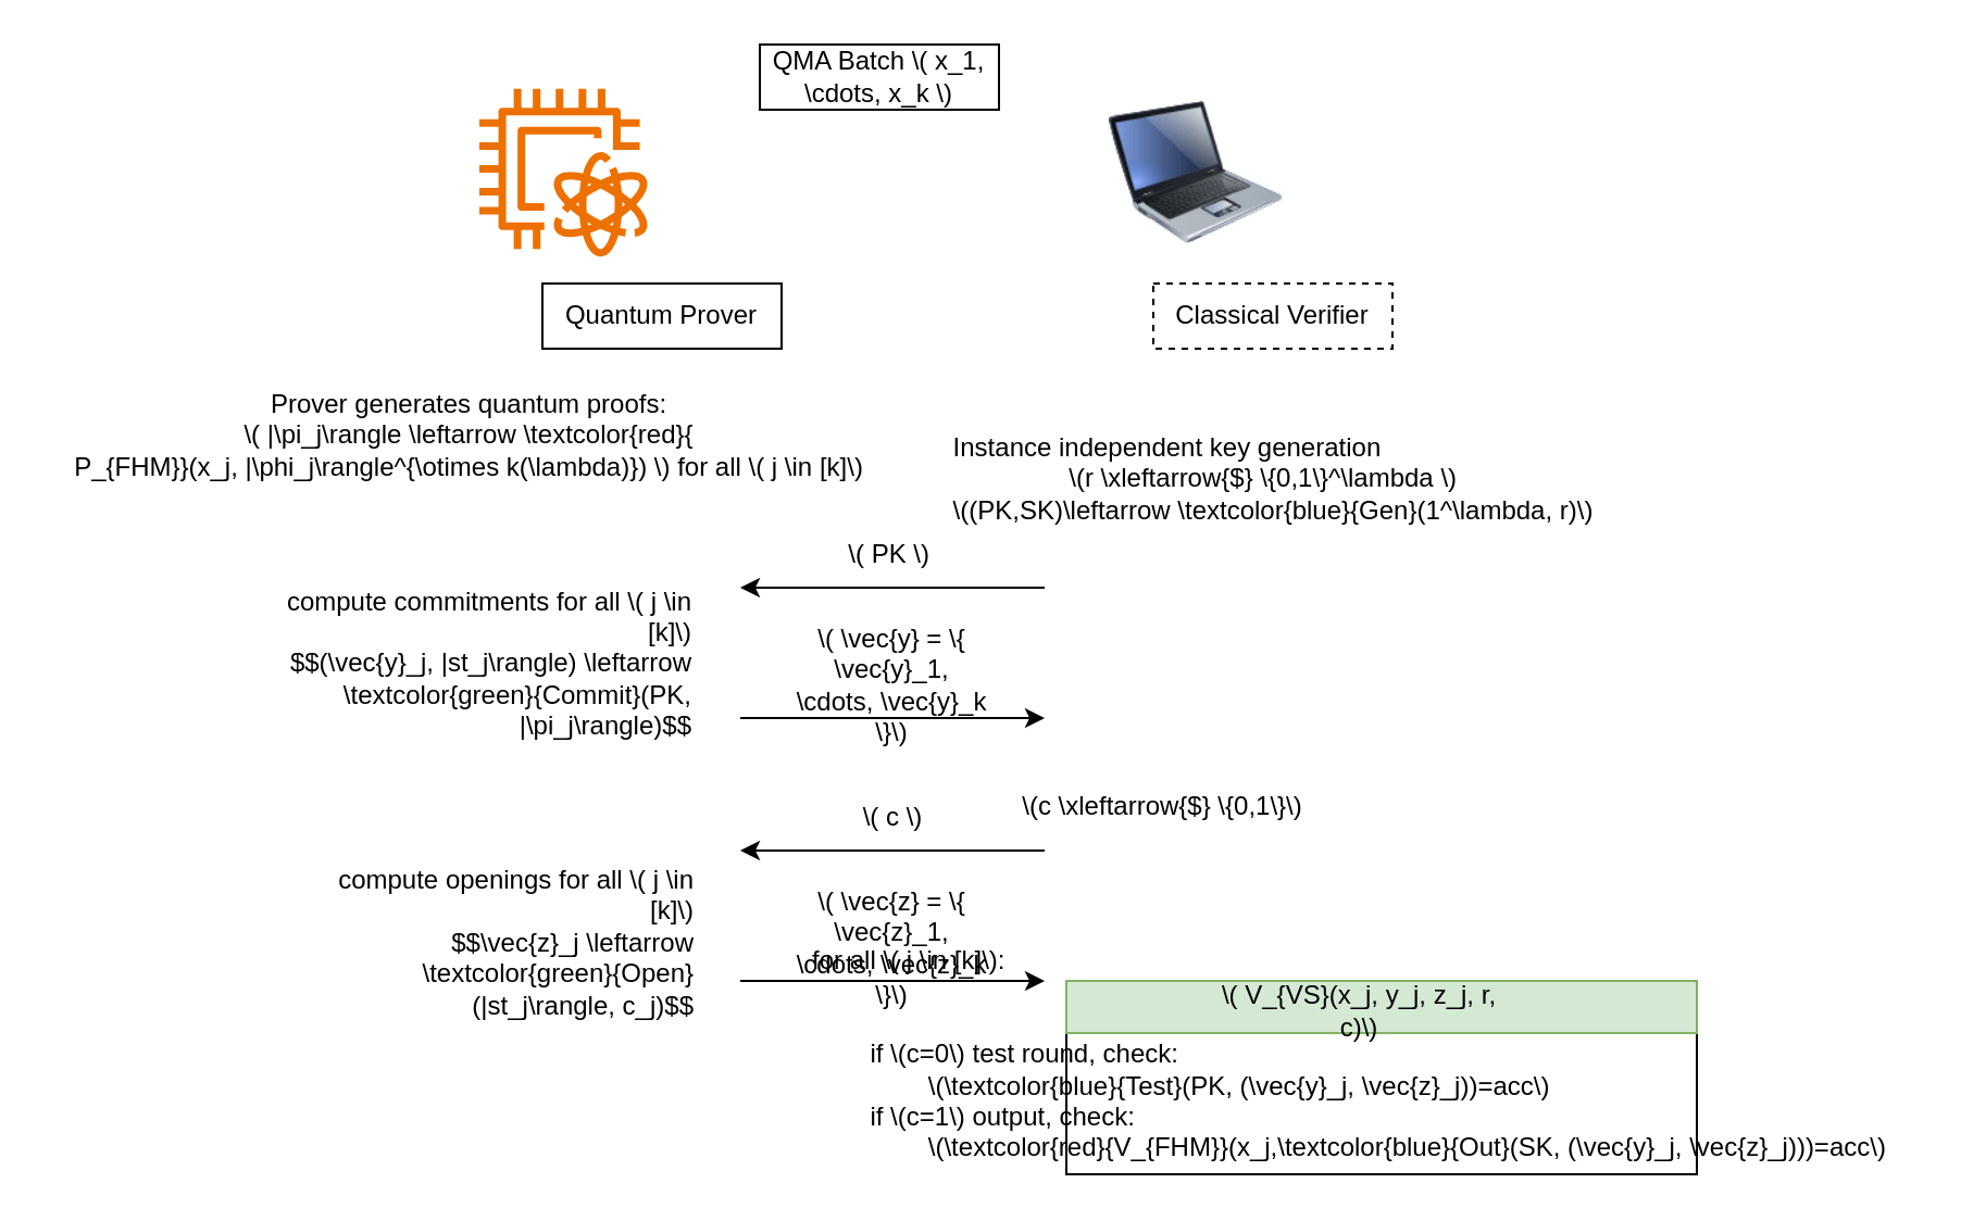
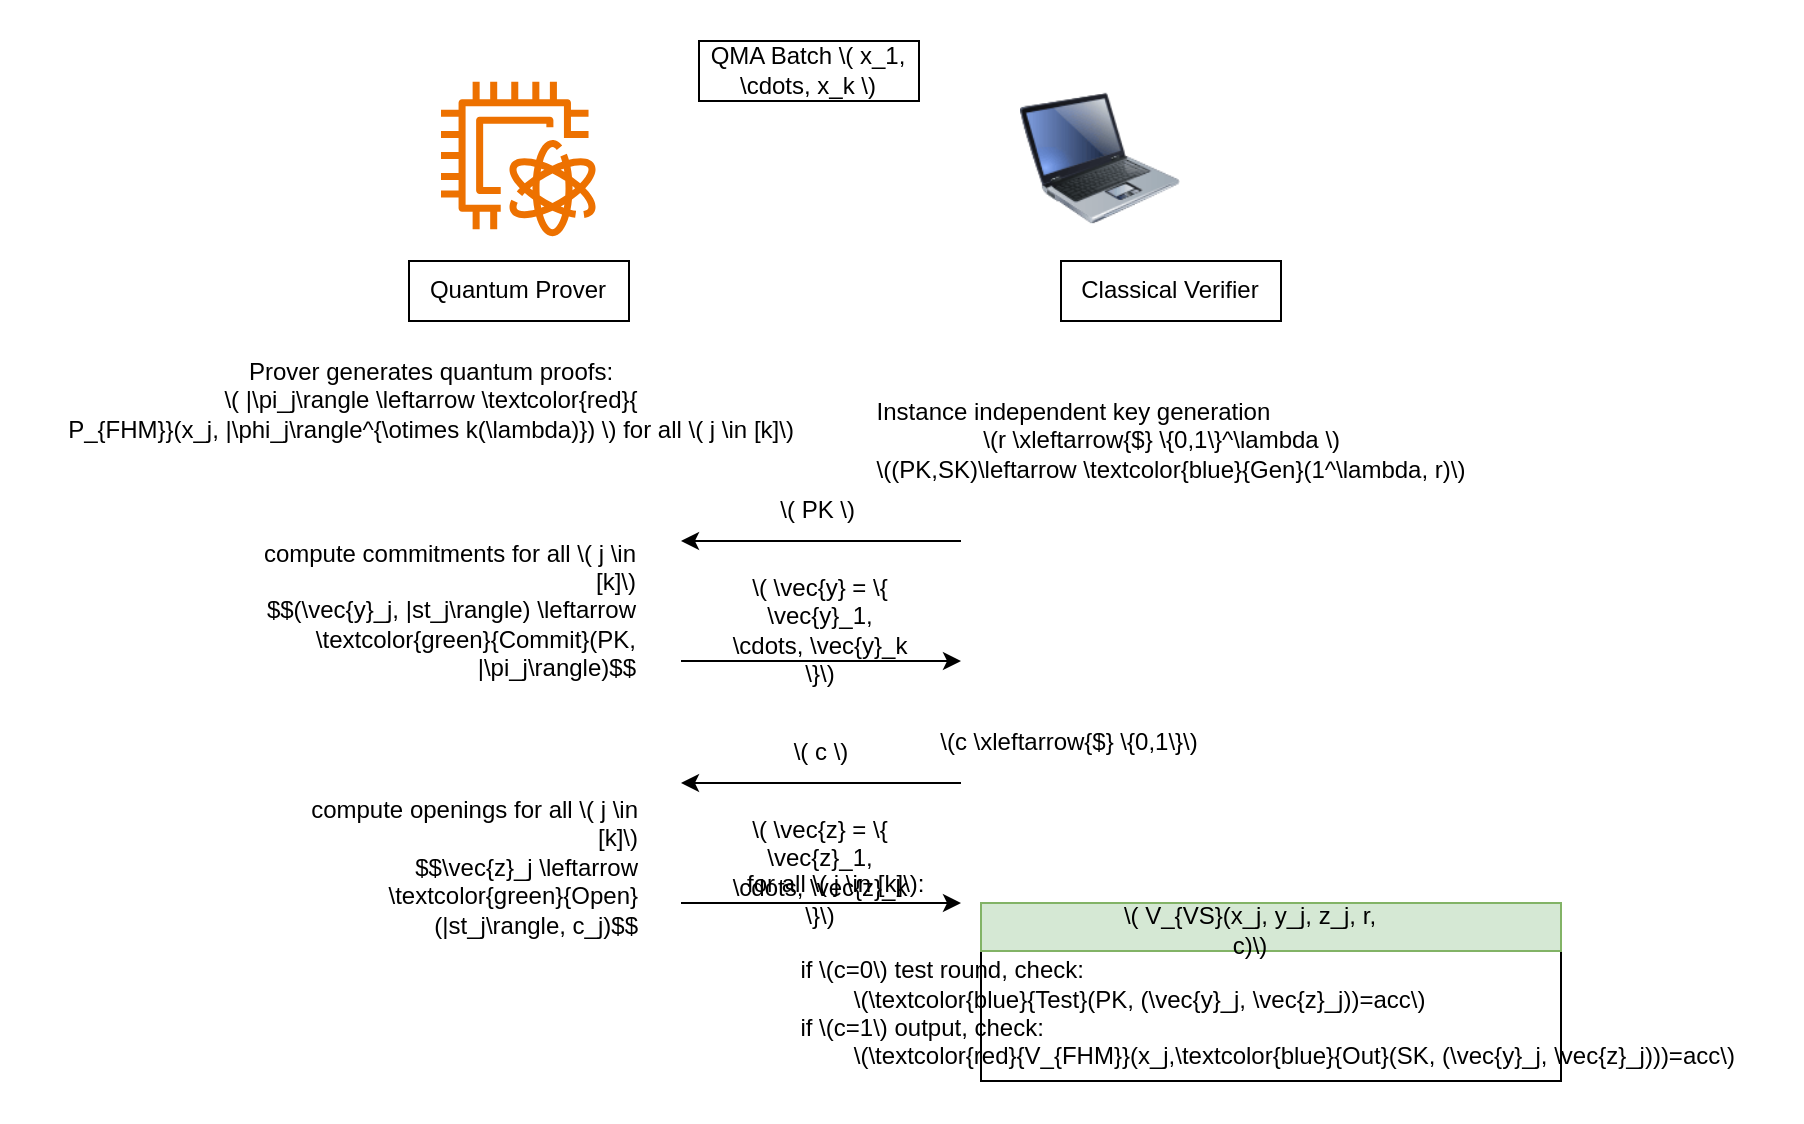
  <mxCell id="0" />
  <mxCell id="1" parent="0" />
  <mxCell id="2" value="" style="rounded=0;whiteSpace=wrap;html=1;" vertex="1" parent="1"><mxGeometry x="490" y="451" width="290" height="89" as="geometry" /></mxCell>
  <mxCell id="3" value="" style="shape=image;verticalLabelPosition=bottom;labelBackgroundColor=default;verticalAlign=top;aspect=fixed;imageAspect=0;image=https://i.etsystatic.com/19934258/r/il/329e2e/1883115379/il_570xN.1883115379_aqot.jpg;" vertex="1" parent="1"><mxGeometry x="580" y="30" width="80" height="80" as="geometry" /></mxCell>
- <mxCell id="4" value="Classical Verifier" style="rounded=0;whiteSpace=wrap;html=1;dashed=1;" vertex="1" parent="1"><mxGeometry x="530" y="130" width="110" height="30" as="geometry" /></mxCell>
+ <mxCell id="4" value="Classical Verifier" style="rounded=0;whiteSpace=wrap;html=1;" vertex="1" parent="1"><mxGeometry x="530" y="130" width="110" height="30" as="geometry" /></mxCell>
  <mxCell id="5" value="" style="image;html=1;image=img/lib/clip_art/computers/Laptop_128x128.png" vertex="1" parent="1"><mxGeometry x="510" y="39" width="80" height="80" as="geometry" /></mxCell>
  <mxCell id="6" value="" style="sketch=0;outlineConnect=0;fontColor=#232F3E;gradientColor=none;fillColor=#ED7100;strokeColor=none;dashed=0;verticalLabelPosition=bottom;verticalAlign=top;align=center;html=1;fontSize=12;fontStyle=0;aspect=fixed;pointerEvents=1;shape=mxgraph.aws4.braket_qpu;" vertex="1" parent="1"><mxGeometry x="220" y="40" width="78" height="78" as="geometry" /></mxCell>
- <mxCell id="7" value="Quantum Prover" style="rounded=0;whiteSpace=wrap;html=1;" vertex="1" parent="1"><mxGeometry x="249" y="130" width="110" height="30" as="geometry" /></mxCell>
+ <mxCell id="7" value="Quantum Prover" style="rounded=0;whiteSpace=wrap;html=1;" vertex="1" parent="1"><mxGeometry x="204" y="130" width="110" height="30" as="geometry" /></mxCell>
  <mxCell id="8" value="" style="endArrow=classic;html=1;rounded=0;" edge="1" parent="1"><mxGeometry width="50" height="50" relative="1" as="geometry"><mxPoint x="340" y="330" as="sourcePoint" /><mxPoint x="480" y="330" as="targetPoint" /></mxGeometry></mxCell>
  <mxCell id="9" value="QMA Batch \( x_1, \cdots, x_k \)" style="rounded=0;whiteSpace=wrap;html=1;" vertex="1" parent="1"><mxGeometry x="349" y="20" width="110" height="30" as="geometry" /></mxCell>
  <mxCell id="10" value="Prover generates quantum proofs:&lt;br&gt;\( |\pi_j\rangle \leftarrow&amp;nbsp;\textcolor{red}{&lt;br&gt;P_{FHM}}(x_j, |\phi_j\rangle^{\otimes k(\lambda)}) \) for all \( j \in [k]\)" style="text;html=1;align=center;verticalAlign=middle;resizable=0;points=[];autosize=1;strokeColor=none;fillColor=none;" vertex="1" parent="1"><mxGeometry x="20" y="170" width="390" height="60" as="geometry" /></mxCell>
  <mxCell id="11" value="&lt;div style=&quot;border-color: var(--border-color); text-align: right;&quot;&gt;compute commitments for all \( j \in [k]\)&lt;/div&gt;&lt;div style=&quot;border-color: var(--border-color); text-align: right;&quot;&gt;$$(\vec{y}_j, |st_j\rangle) \leftarrow \textcolor{green}{Commit}(PK, |\pi_j\rangle)$$&lt;/div&gt;" style="text;html=1;strokeColor=none;fillColor=none;align=center;verticalAlign=middle;whiteSpace=wrap;rounded=0;" vertex="1" parent="1"><mxGeometry x="118.5" y="290" width="200" height="30" as="geometry" /></mxCell>
  <mxCell id="12" value="\( \vec{y} = \{ \vec{y}_1, \cdots,&amp;nbsp;\vec{y}_k&lt;br&gt;\}\)" style="text;html=1;strokeColor=none;fillColor=none;align=center;verticalAlign=middle;whiteSpace=wrap;rounded=0;" vertex="1" parent="1"><mxGeometry x="380" y="300" width="60" height="30" as="geometry" /></mxCell>
  <mxCell id="13" value="\(c \xleftarrow{$} \{0,1\}\)" style="text;html=1;align=center;verticalAlign=middle;resizable=0;points=[];autosize=1;strokeColor=none;fillColor=none;" vertex="1" parent="1"><mxGeometry x="459" y="356" width="150" height="30" as="geometry" /></mxCell>
  <mxCell id="14" value="" style="endArrow=classic;html=1;rounded=0;" edge="1" parent="1"><mxGeometry width="50" height="50" relative="1" as="geometry"><mxPoint x="480" y="391" as="sourcePoint" /><mxPoint x="340" y="391" as="targetPoint" /></mxGeometry></mxCell>
  <mxCell id="15" value="\( c \)" style="text;html=1;align=center;verticalAlign=middle;resizable=0;points=[];autosize=1;strokeColor=none;fillColor=none;" vertex="1" parent="1"><mxGeometry x="385" y="361" width="50" height="30" as="geometry" /></mxCell>
  <mxCell id="16" value="&lt;div style=&quot;border-color: var(--border-color); caret-color: rgb(0, 0, 0); color: rgb(0, 0, 0); font-family: Helvetica; font-size: 12px; font-style: normal; font-variant-caps: normal; font-weight: 400; letter-spacing: normal; text-align: right; text-indent: 0px; text-transform: none; word-spacing: 0px; -webkit-text-stroke-width: 0px; text-decoration: none;&quot;&gt;compute openings for all \( j \in [k]\)&lt;/div&gt;&lt;div style=&quot;border-color: var(--border-color); caret-color: rgb(0, 0, 0); color: rgb(0, 0, 0); font-family: Helvetica; font-size: 12px; font-style: normal; font-variant-caps: normal; font-weight: 400; letter-spacing: normal; text-align: right; text-indent: 0px; text-transform: none; word-spacing: 0px; -webkit-text-stroke-width: 0px; text-decoration: none;&quot;&gt;$$\vec{z}_j \leftarrow \textcolor{green}{Open}(|st_j\rangle, c_j)$$&lt;br&gt;&lt;/div&gt;" style="text;whiteSpace=wrap;html=1;" vertex="1" parent="1"><mxGeometry x="139.5" y="391" width="179" height="50" as="geometry" /></mxCell>
  <mxCell id="17" value="" style="endArrow=classic;html=1;rounded=0;" edge="1" parent="1"><mxGeometry width="50" height="50" relative="1" as="geometry"><mxPoint x="340" y="451" as="sourcePoint" /><mxPoint x="480" y="451" as="targetPoint" /></mxGeometry></mxCell>
  <mxCell id="18" value="\( \vec{z} = \{ \vec{z}_1, \cdots,&amp;nbsp;\vec{z}_k&lt;br style=&quot;border-color: var(--border-color);&quot;&gt;\}\)" style="text;html=1;strokeColor=none;fillColor=none;align=center;verticalAlign=middle;whiteSpace=wrap;rounded=0;" vertex="1" parent="1"><mxGeometry x="380" y="421" width="60" height="30" as="geometry" /></mxCell>
  <mxCell id="19" value="&lt;div style=&quot;border-color: var(--border-color); text-align: left;&quot;&gt;for all \( j \in [k]\):&lt;/div&gt;&lt;div style=&quot;border-color: var(--border-color); text-align: left;&quot;&gt;&lt;br&gt;&lt;/div&gt;&lt;div style=&quot;border-color: var(--border-color); text-align: left;&quot;&gt;&lt;br&gt;&lt;/div&gt;&lt;div style=&quot;border-color: var(--border-color); text-align: left;&quot;&gt;&lt;span style=&quot;white-space: pre;&quot;&gt;&#09;&lt;/span&gt;if \(c=0\) test round, check:&lt;/div&gt;&lt;div style=&quot;border-color: var(--border-color); text-align: left;&quot;&gt;&lt;span style=&quot;white-space: pre;&quot;&gt;&#09;&lt;span style=&quot;white-space: pre;&quot;&gt;&#09;&lt;/span&gt;&lt;/span&gt;\(\textcolor{blue}{Test}(PK, (\vec{y}_j, \vec{z}_j))=acc\)&lt;/div&gt;&lt;div style=&quot;border-color: var(--border-color); text-align: left;&quot;&gt;&lt;span style=&quot;white-space: pre;&quot;&gt;&#09;&lt;/span&gt;if \(c=1\) output, check:&lt;/div&gt;&lt;div style=&quot;border-color: var(--border-color); text-align: left;&quot;&gt;&lt;span style=&quot;white-space: pre;&quot;&gt;&#09;&lt;span style=&quot;white-space: pre;&quot;&gt;&#09;&lt;/span&gt;&lt;/span&gt;\(\textcolor{red}{V_{FHM}}(x_j,\textcolor{blue}{Out}(SK, (\vec{y}_j, \vec{z}_j)))=acc\)&lt;/div&gt;" style="text;html=1;align=center;verticalAlign=middle;resizable=0;points=[];autosize=1;strokeColor=none;fillColor=none;" vertex="1" parent="1"><mxGeometry x="360" y="430" width="520" height="110" as="geometry" /></mxCell>
  <mxCell id="20" value="" style="endArrow=classic;html=1;rounded=0;" edge="1" parent="1"><mxGeometry width="50" height="50" relative="1" as="geometry"><mxPoint x="480" y="270" as="sourcePoint" /><mxPoint x="340" y="270" as="targetPoint" /></mxGeometry></mxCell>
  <mxCell id="21" value="\( PK \)&amp;nbsp;" style="text;html=1;align=center;verticalAlign=middle;resizable=0;points=[];autosize=1;strokeColor=none;fillColor=none;" vertex="1" parent="1"><mxGeometry x="380" y="240" width="60" height="30" as="geometry" /></mxCell>
  <mxCell id="22" value="&lt;div style=&quot;border-color: var(--border-color); text-align: left;&quot;&gt;Instance independent key generation&lt;/div&gt;&lt;div style=&quot;border-color: var(--border-color); text-align: left;&quot;&gt;&lt;span style=&quot;white-space: pre;&quot;&gt;&#09;&lt;span style=&quot;white-space: pre;&quot;&gt;&#09;&lt;/span&gt;&lt;/span&gt;\(r \xleftarrow{$} \{0,1\}^\lambda \)&lt;/div&gt;&lt;div style=&quot;border-color: var(--border-color); text-align: left;&quot;&gt;\((PK,SK)\leftarrow \textcolor{blue}{Gen}(1^\lambda, r)\)&lt;/div&gt;" style="text;html=1;align=center;verticalAlign=middle;resizable=0;points=[];autosize=1;strokeColor=none;fillColor=none;" vertex="1" parent="1"><mxGeometry x="425" y="190" width="320" height="60" as="geometry" /></mxCell>
  <mxCell id="23" value="" style="rounded=0;whiteSpace=wrap;html=1;fillColor=#d5e8d4;strokeColor=#82b366;imageHeight=18;imageAspect=1;" vertex="1" parent="1"><mxGeometry x="490" y="451" width="290" height="24" as="geometry" /></mxCell>
  <mxCell id="24" value="" style="shape=image;html=1;verticalAlign=top;verticalLabelPosition=bottom;labelBackgroundColor=#ffffff;imageAspect=0;aspect=fixed;image=https://cdn1.iconfinder.com/data/icons/unicons-line-vol-3/24/exclamation-triangle-128.png;imageBackground=none;" vertex="1" parent="1"><mxGeometry x="637" y="71" width="48" height="48" as="geometry" /></mxCell>
  <mxCell id="25" value="\( V_{VS}(x_j, y_j, z_j, r, c)\)" style="text;html=1;strokeColor=none;fillColor=none;align=center;verticalAlign=middle;whiteSpace=wrap;rounded=0;" vertex="1" parent="1"><mxGeometry x="560" y="450" width="130" height="30" as="geometry" /></mxCell>
